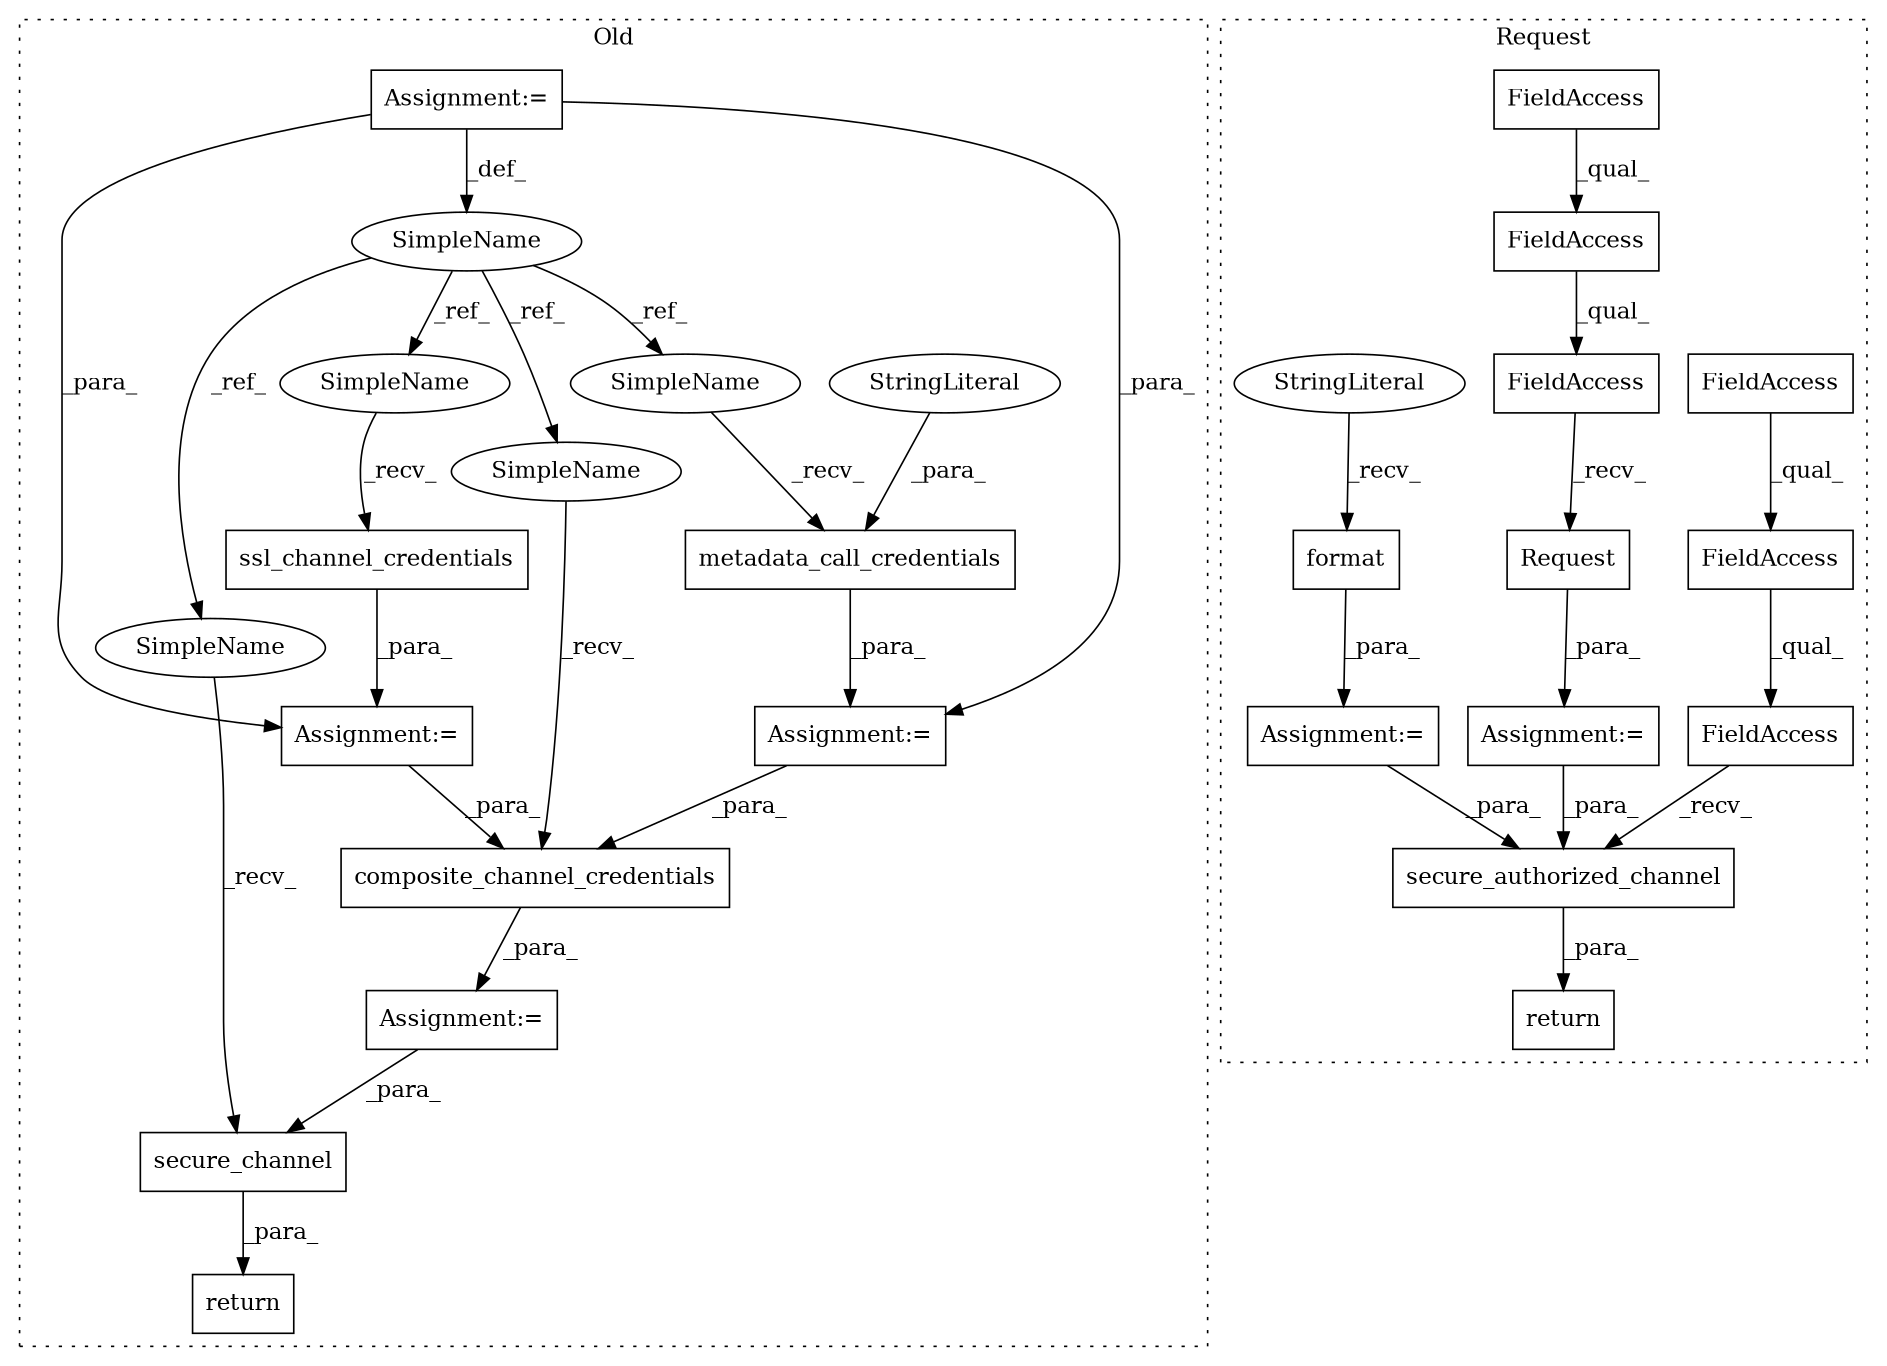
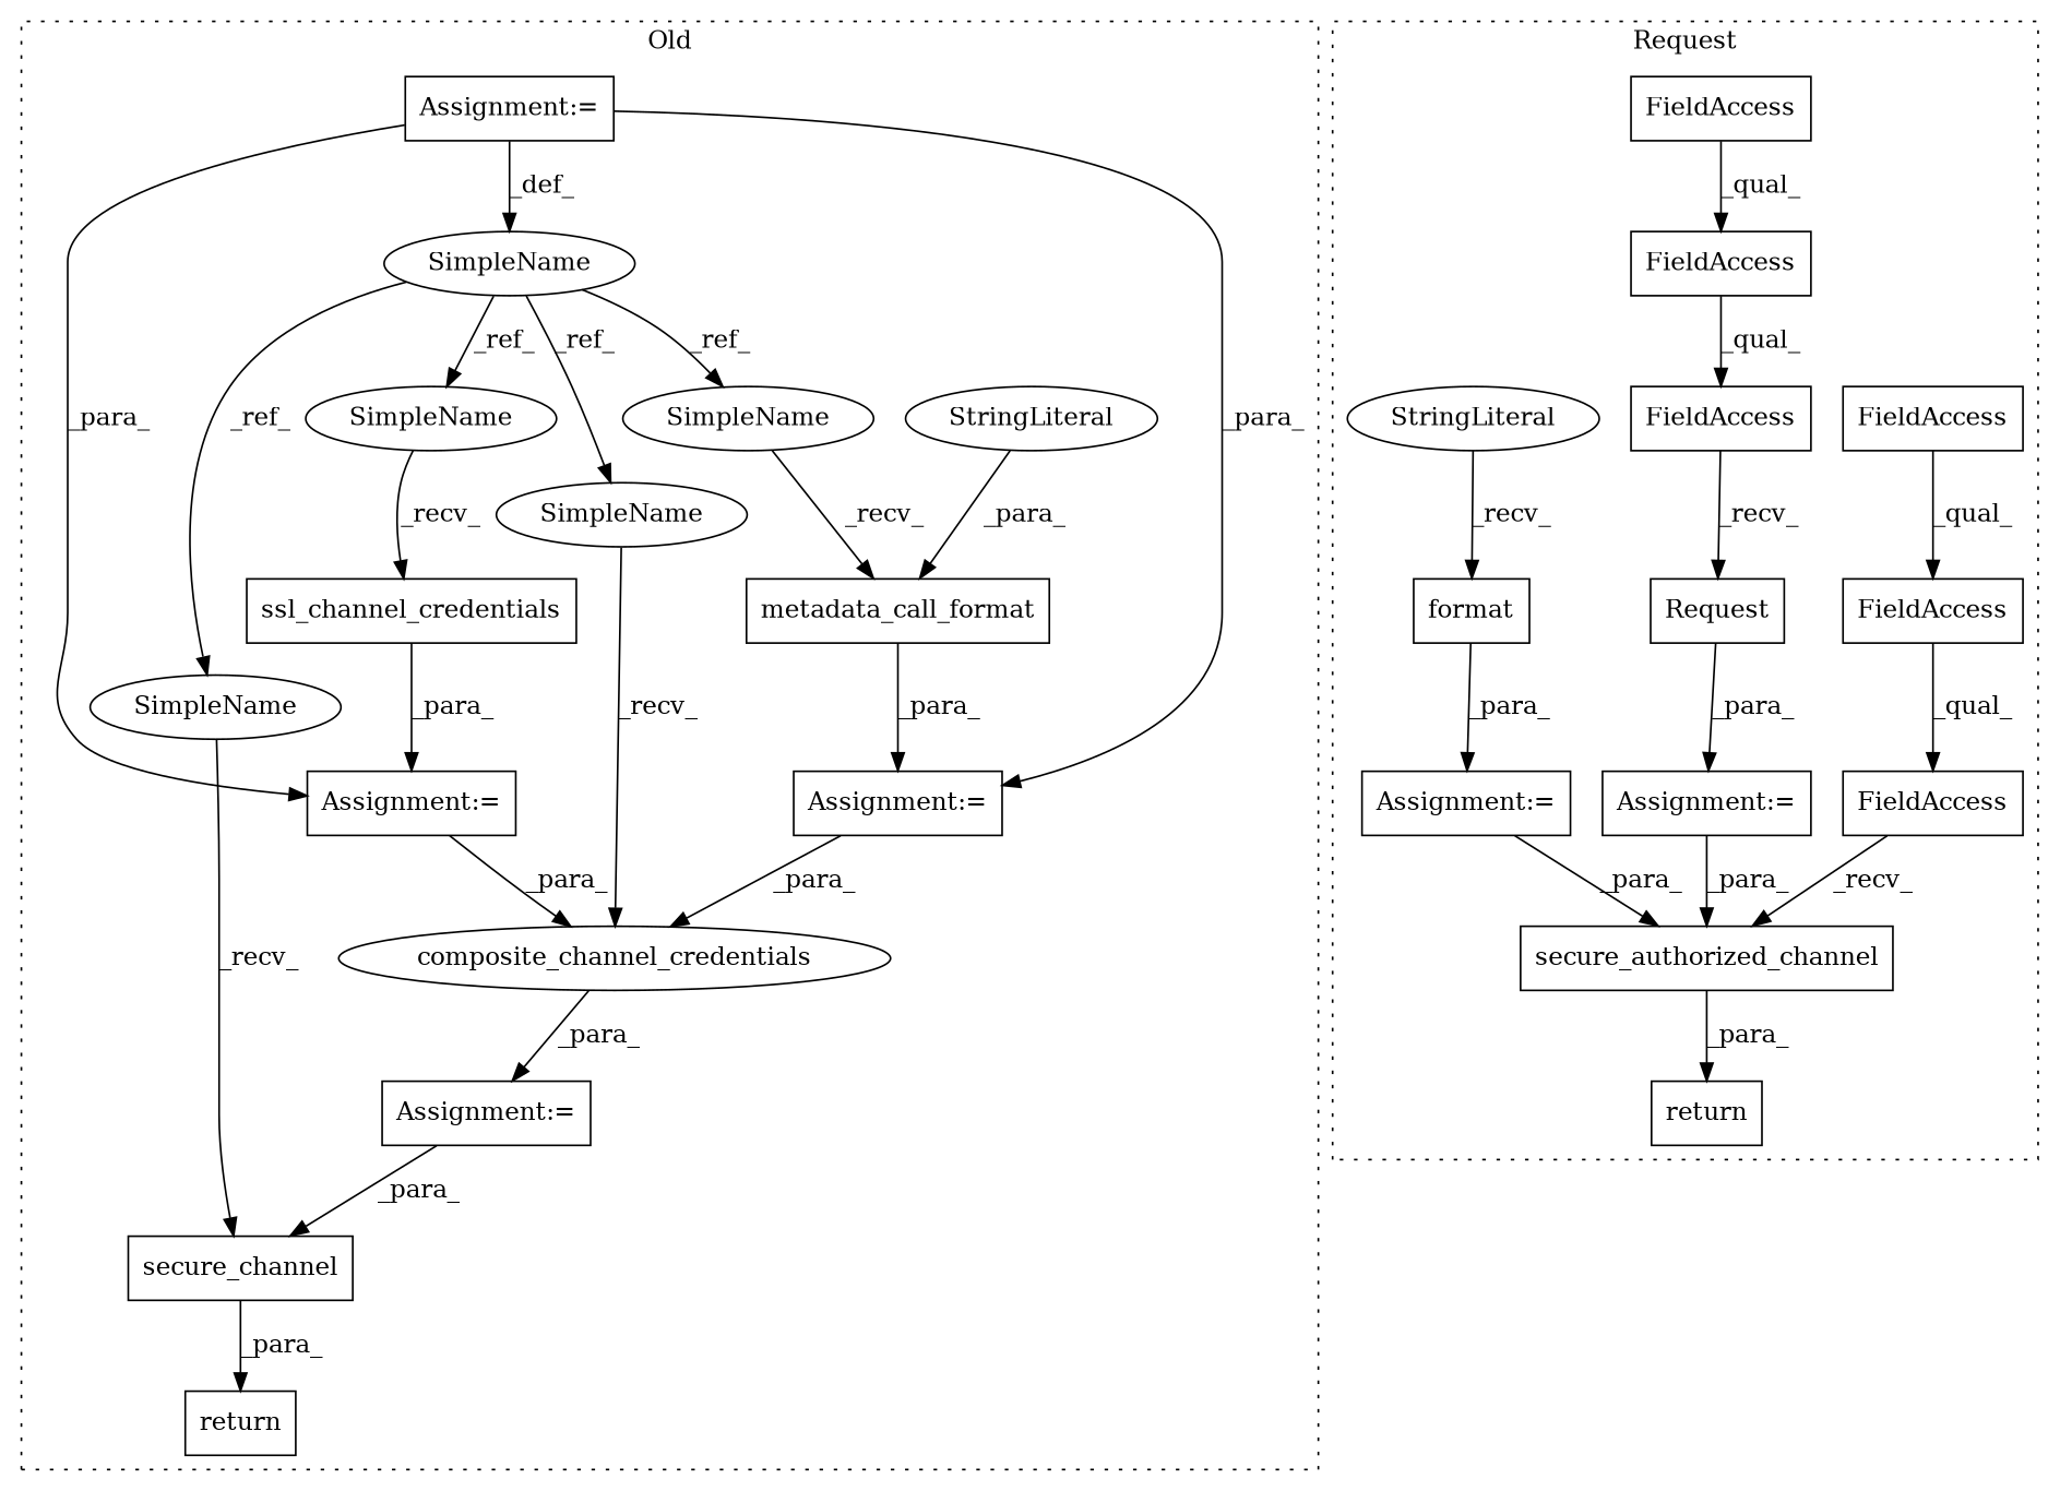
  digraph {
    node [a=32 l=15 s=830 shape=box]
    n1 [a=41 l=7 label=return s=1262]
    n2 [l="15,1" label=secure_channel s="1285,1327"]
    n3 [a=42 label=SimpleName s=774 shape=ellipse]
    n4 [l="24,1" label=ssl_channel_credentials s="823,861"]
-   n5 [l="26,1" label=metadata_call_credentials s="1079,1161"]
-   n6 [l="30,1" label=composite_channel_credentials s="1202,1255"]
+   n5 [l="26,1" label=metadata_call_format s="1079,1161"]
+   n6 [l="30,1" label=composite_channel_credentials s="1202,1255" shape=ellipse]
    n7 [a=7 label="Assignment:=" s=774]
    n8 [a=45 l=14 label=StringLiteral s=1147 shape=ellipse]
    n9 [a=7 l=1 label="Assignment:=" s=1185]
    n10 [a=7 l=1 label="Assignment:=" s=806]
    n11 [a=7 l=1 label="Assignment:=" s=1062]
    n12 [a=42 label=SimpleName s=807 shape=ellipse]
    n13 [a=42 label=SimpleName s=1186 shape=ellipse]
    n14 [a=42 label=SimpleName s=1269 shape=ellipse]
    n15 [a=42 label=SimpleName s=1063 shape=ellipse]
    n16 [l=9 label=Request s=861]
    n17 [a=7 l=1 label="Assignment:=" s=829]
    n18 [a=22 l=30 label=FieldAccess]
    n19 [l="26,1" label=secure_authorized_channel s="948,1005"]
    n20 [a=22 l=26 label=FieldAccess s=921]
    n21 [a=22 l=21 label=FieldAccess s=921]
    n22 [a=22 l=11 label=FieldAccess s=921]
    n23 [a=22 l=21 label=FieldAccess]
    n24 [a=22 l=11 label=FieldAccess]
    n25 [l="7,1" label=format s="891,907"]
    n26 [a=7 l=1 label="Assignment:=" s=882]
    n27 [a=45 l=7 label=StringLiteral s=883 shape=ellipse]
    n28 [a=41 l=7 label=return s=914]
    subgraph cluster_1 {
      label=Old
      style=dotted
      n1
      n2
      n3
      n4
      n5
      n6
      n7
      n8
      n9
      n10
      n11
      n12
      n13
      n14
      n15
    }
    subgraph cluster_2 {
      label=Request
      style=dotted
      n16
      n17
      n18
      n19
      n20
      n21
      n22
      n23
      n24
      n25
      n26
      n27
      n28
    }
    n2 -> n1 [label=_para_]
    n3 -> n12 [label=_ref_]
    n3 -> n13 [label=_ref_]
    n3 -> n14 [label=_ref_]
    n3 -> n15 [label=_ref_]
    n4 -> n10 [label=_para_]
    n5 -> n11 [label=_para_]
    n6 -> n9 [label=_para_]
    n7 -> n3 [label=_def_]
    n7 -> n10 [label=_para_]
    n7 -> n11 [label=_para_]
    n8 -> n5 [label=_para_]
    n9 -> n2 [label=_para_]
    n10 -> n6 [label=_para_]
    n11 -> n6 [label=_para_]
    n12 -> n4 [label=_recv_]
    n13 -> n6 [label=_recv_]
    n14 -> n2 [label=_recv_]
    n15 -> n5 [label=_recv_]
    n16 -> n17 [label=_para_]
    n17 -> n19 [label=_para_]
    n18 -> n16 [label=_recv_]
    n19 -> n28 [label=_para_]
    n20 -> n19 [label=_recv_]
    n21 -> n20 [label=_qual_]
    n22 -> n21 [label=_qual_]
    n23 -> n18 [label=_qual_]
    n24 -> n23 [label=_qual_]
    n25 -> n26 [label=_para_]
    n26 -> n19 [label=_para_]
    n27 -> n25 [label=_recv_]
  }
